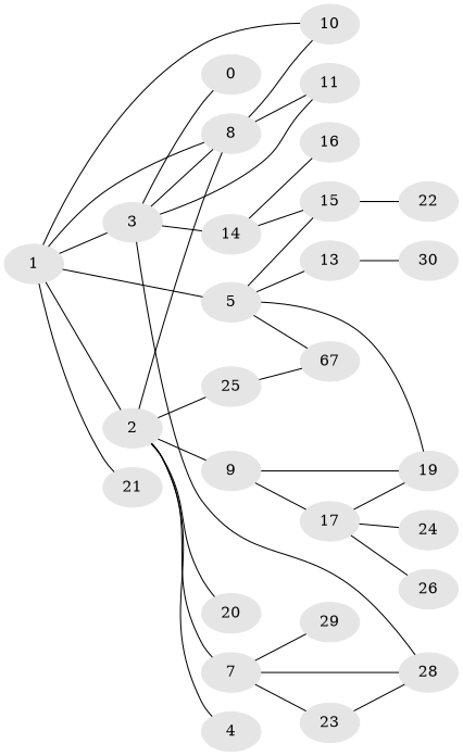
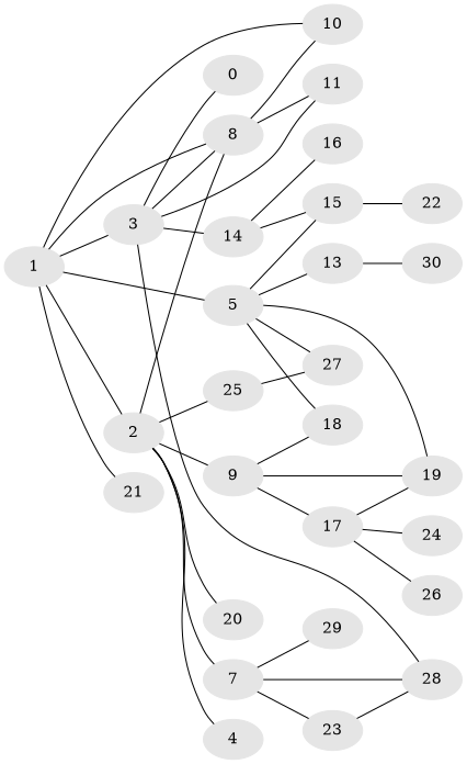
  graph {
    rankdir=LR
    node [color=gray90 style=filled]
    edge [weight=1.0]
    1
    2
    3
    5
    8
    10
    21
    4
    7
    9
    20
    25
    n13 [label=0]
    11
    14
    28
    13
    15
+   18
    19
-   27 [label=67]
+   27
    23
    29
    17
    16
    30
    22
    24
    26
    1 -- 2
    1 -- 3
    1 -- 5
    1 -- 8
    1 -- 10
    1 -- 21
    2 -- 8
    2 -- 4
    2 -- 7
    2 -- 9
    2 -- 20
    2 -- 25
    3 -- 8
    3 -- n13
    3 -- 11
    3 -- 14
    3 -- 28
    5 -- 13
    5 -- 15
+   5 -- 18
    5 -- 19
    5 -- 27
    8 -- 10
    8 -- 11
    7 -- 28 [weight=4.0]
    7 -- 23
    7 -- 29
+   9 -- 18
    9 -- 19 [weight=6.0]
    9 -- 17
    25 -- 27
    14 -- 15
    14 -- 16
    13 -- 30
    15 -- 22
    23 -- 28
    17 -- 19
    17 -- 24
    17 -- 26
  }
